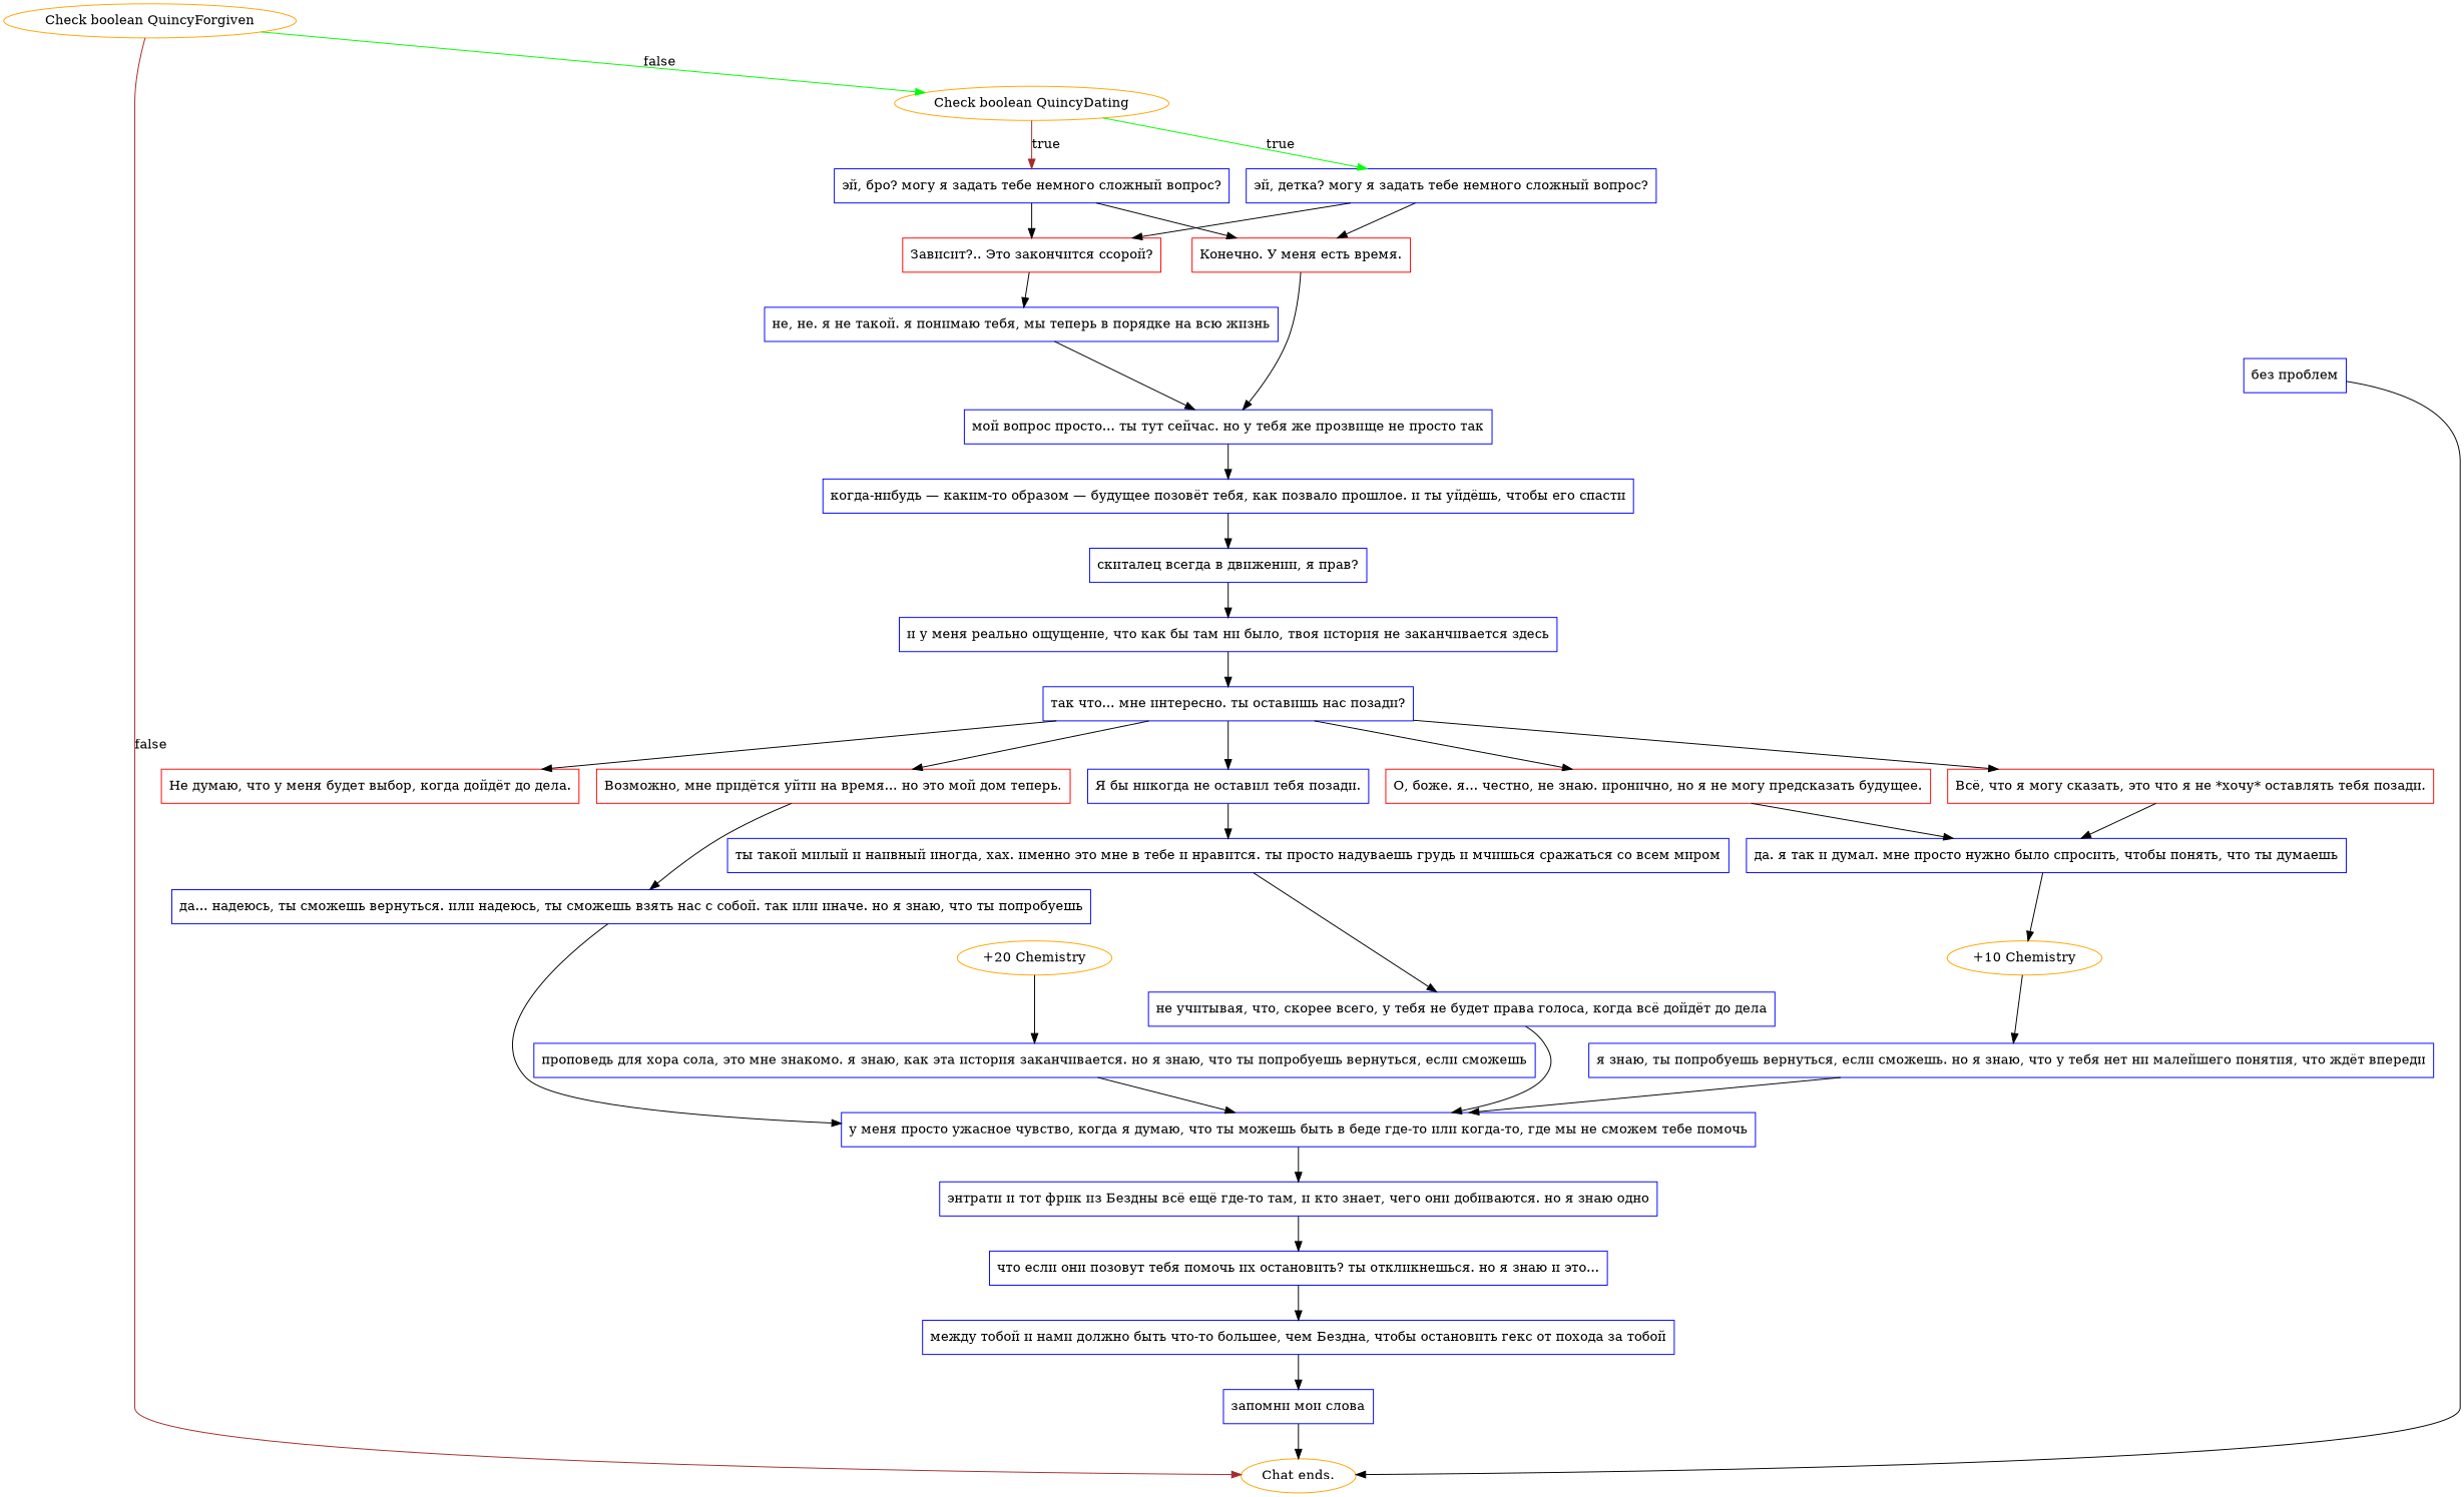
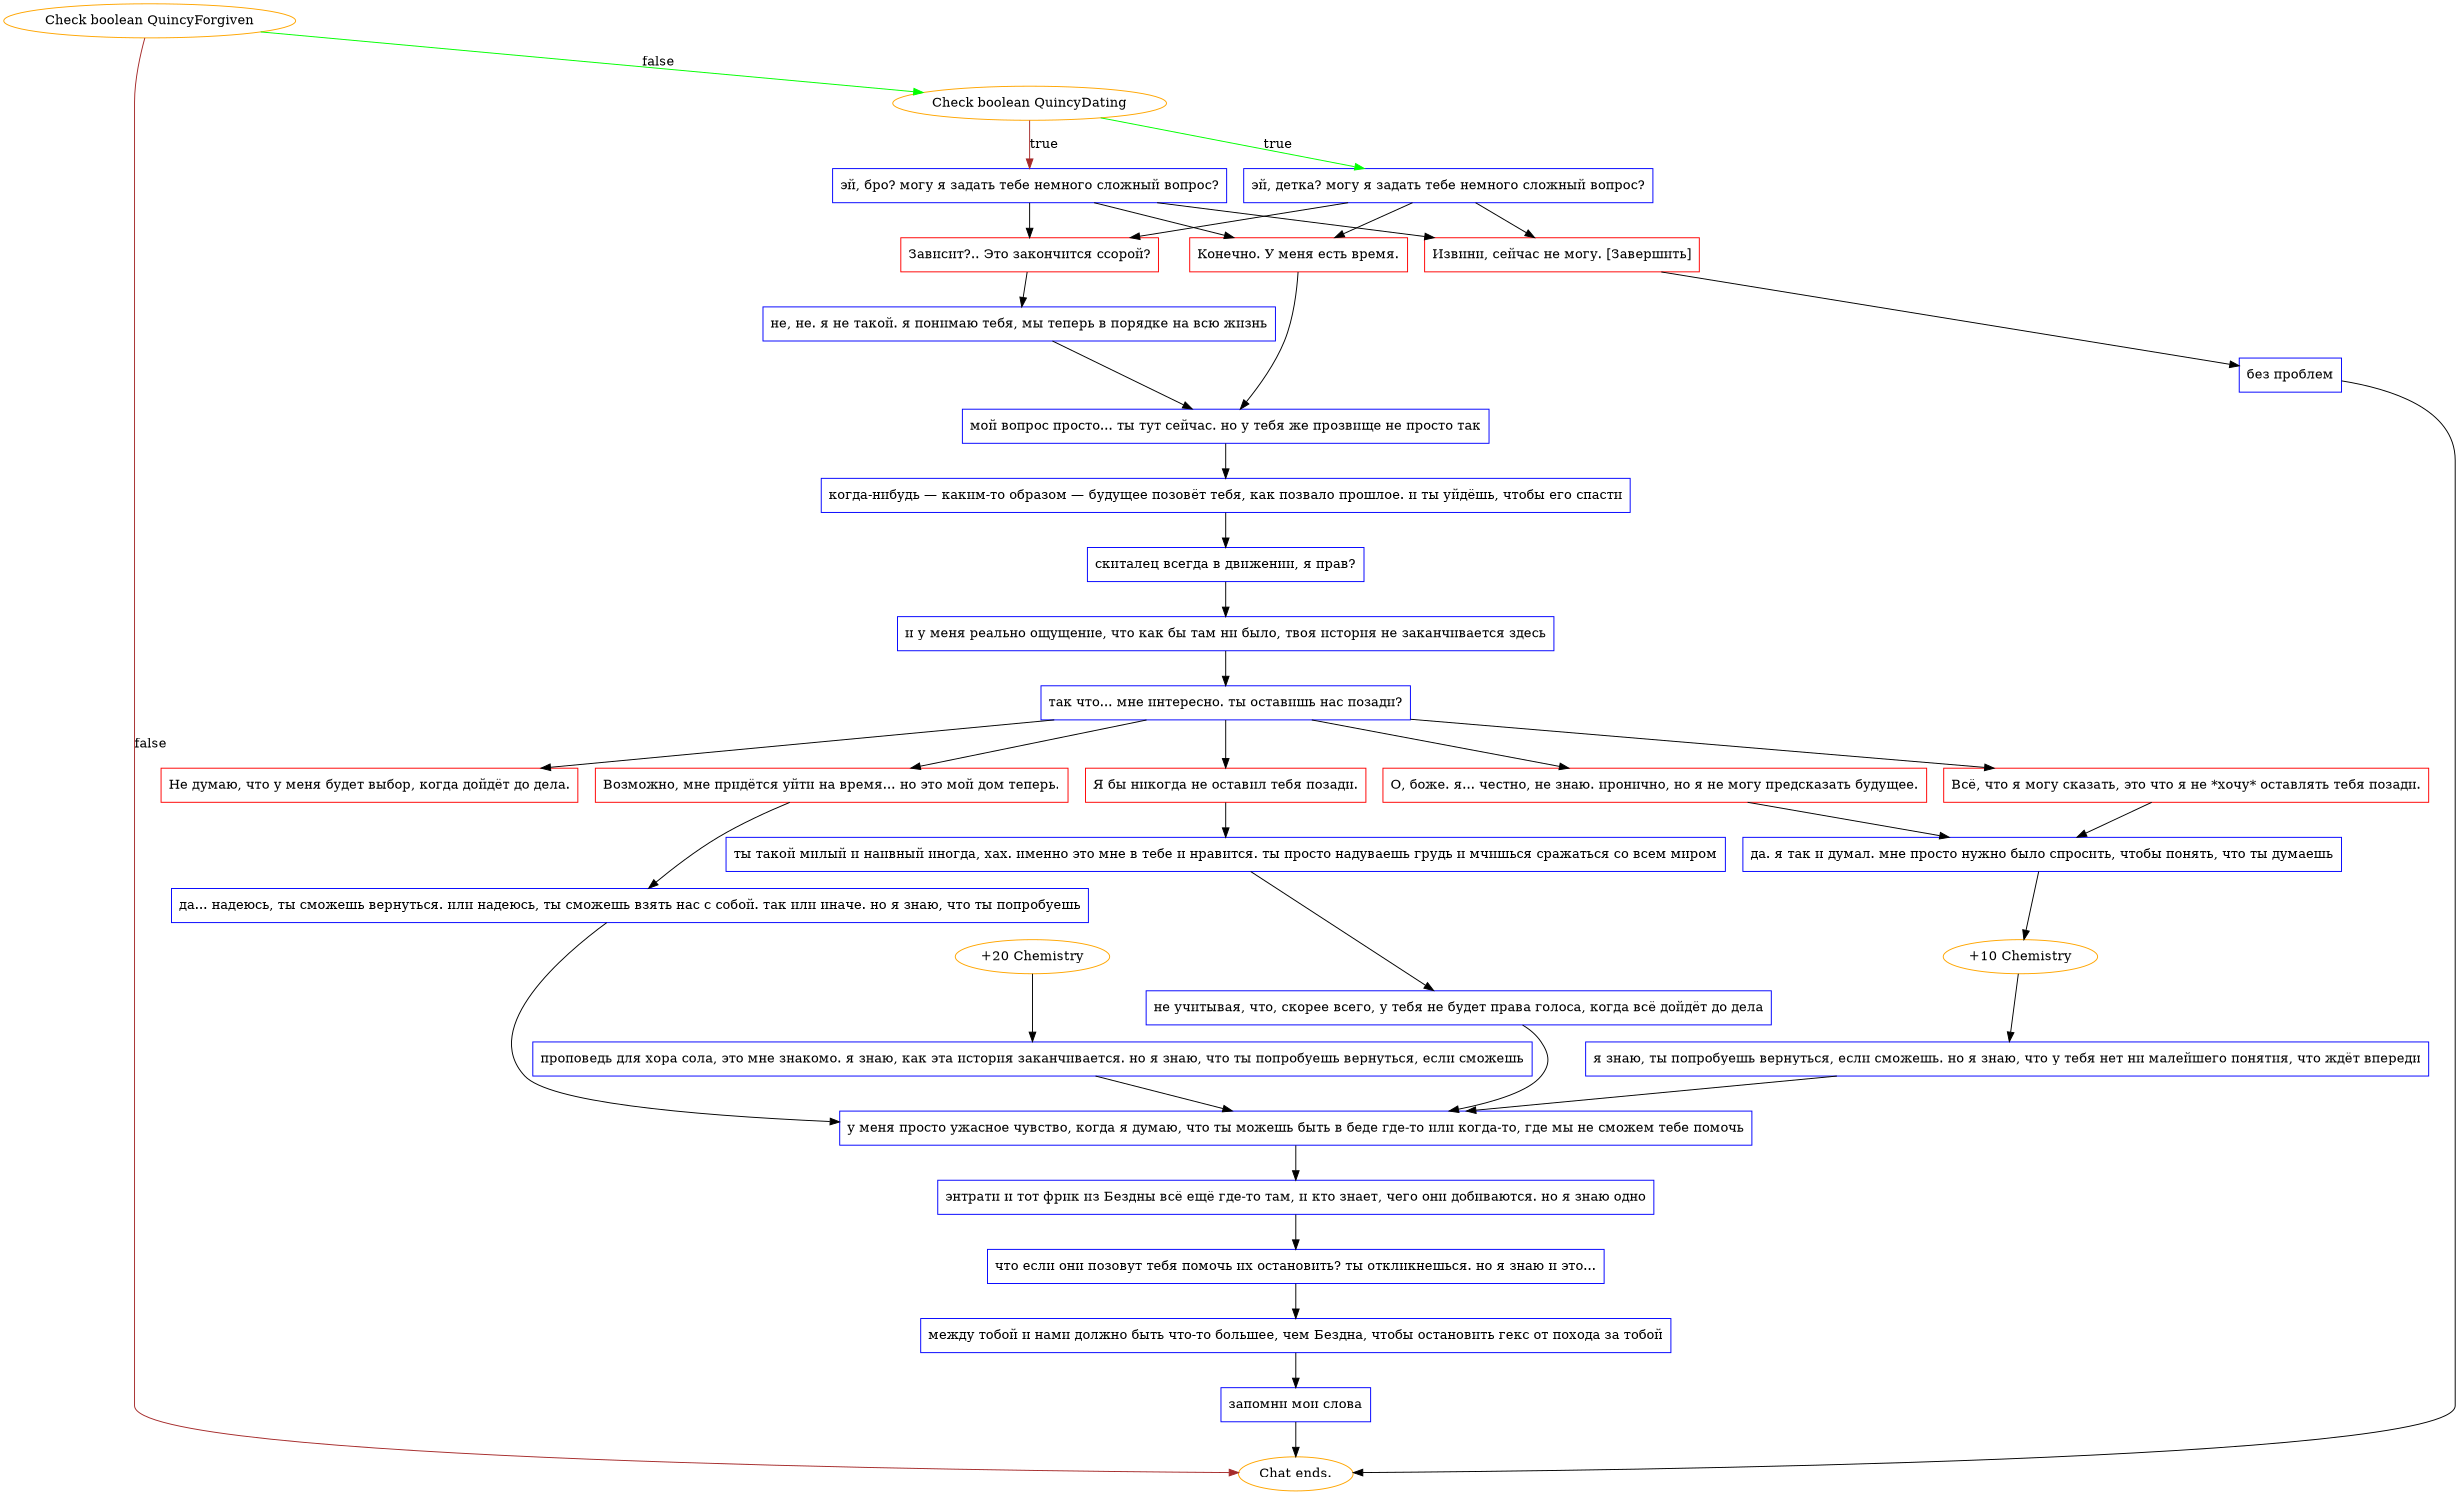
  digraph {
    node [color=blue shape=box]
    n1 [color=orange label="Check boolean QuincyForgiven" shape=""]
    n2 [color=orange label="Check boolean QuincyDating" shape=""]
    "Chat ends." [color=orange shape=""]
    n4 [label="эй, детка? могу я задать тебе немного сложный вопрос?"]
    n5 [label="эй, бро? могу я задать тебе немного сложный вопрос?"]
    n6 [color=red label="Зависит?.. Это закончится ссорой?"]
    n7 [color=red label="Конечно. У меня есть время."]
+   n8 [color=red label="Извини, сейчас не могу. [Завершить]"]
    n9 [label="не, не. я не такой. я понимаю тебя, мы теперь в порядке на всю жизнь"]
    n10 [label="мой вопрос просто... ты тут сейчас. но у тебя же прозвище не просто так"]
    n11 [label="без проблем"]
    n12 [label="когда-нибудь — каким-то образом — будущее позовёт тебя, как позвало прошлое. и ты уйдёшь, чтобы его спасти"]
    n13 [label="скиталец всегда в движении, я прав?"]
    n14 [label="и у меня реально ощущение, что как бы там ни было, твоя история не заканчивается здесь"]
    n15 [label="так что... мне интересно. ты оставишь нас позади?"]
    n16 [color=red label="О, боже. я... честно, не знаю. иронично, но я не могу предсказать будущее."]
    n17 [color=red label="Всё, что я могу сказать, это что я не *хочу* оставлять тебя позади."]
-   n18 [label="Я бы никогда не оставил тебя позади."]
+   n18 [color=red label="Я бы никогда не оставил тебя позади."]
    n19 [color=red label="Возможно, мне придётся уйти на время... но это мой дом теперь."]
    n20 [color=red label="Не думаю, что у меня будет выбор, когда дойдёт до дела."]
    n21 [label="да. я так и думал. мне просто нужно было спросить, чтобы понять, что ты думаешь"]
    n22 [label="ты такой милый и наивный иногда, хах. именно это мне в тебе и нравится. ты просто надуваешь грудь и мчишься сражаться со всем миром"]
    n23 [label="да... надеюсь, ты сможешь вернуться. или надеюсь, ты сможешь взять нас с собой. так или иначе. но я знаю, что ты попробуешь"]
    n24 [color=orange label="+10 Chemistry" shape=""]
    n25 [label="не учитывая, что, скорее всего, у тебя не будет права голоса, когда всё дойдёт до дела"]
    n26 [label="у меня просто ужасное чувство, когда я думаю, что ты можешь быть в беде где-то или когда-то, где мы не сможем тебе помочь"]
    n27 [color=orange label="+20 Chemistry" shape=""]
    n28 [label="проповедь для хора сола, это мне знакомо. я знаю, как эта история заканчивается. но я знаю, что ты попробуешь вернуться, если сможешь"]
    n29 [label="я знаю, ты попробуешь вернуться, если сможешь. но я знаю, что у тебя нет ни малейшего понятия, что ждёт впереди"]
    n30 [label="энтрати и тот фрик из Бездны всё ещё где-то там, и кто знает, чего они добиваются. но я знаю одно"]
    n31 [label="что если они позовут тебя помочь их остановить? ты откликнешься. но я знаю и это..."]
    n32 [label="между тобой и нами должно быть что-то большее, чем Бездна, чтобы остановить гекс от похода за тобой"]
    n33 [label="запомни мои слова"]
    n1 -> n2 [color=green label=false]
    n1 -> "Chat ends." [color=brown label=false]
    n2 -> n4 [color=green label=true]
    n2 -> n5 [color=brown label=true]
    n4 -> n6
    n4 -> n7
+   n4 -> n8
    n5 -> n6
    n5 -> n7
+   n5 -> n8
    n6 -> n9
    n7 -> n10
+   n8 -> n11
    n9 -> n10
    n10 -> n12
    n11 -> "Chat ends."
    n12 -> n13
    n13 -> n14
    n14 -> n15
    n15 -> n16
    n15 -> n17
    n15 -> n18
    n15 -> n19
    n15 -> n20
    n16 -> n21
    n17 -> n21
    n18 -> n22
    n19 -> n23
    n21 -> n24
    n22 -> n25
    n23 -> n26
    n24 -> n29
    n25 -> n26
    n26 -> n30
    n27 -> n28
    n28 -> n26
    n29 -> n26
    n30 -> n31
    n31 -> n32
    n32 -> n33
    n33 -> "Chat ends."
  }
